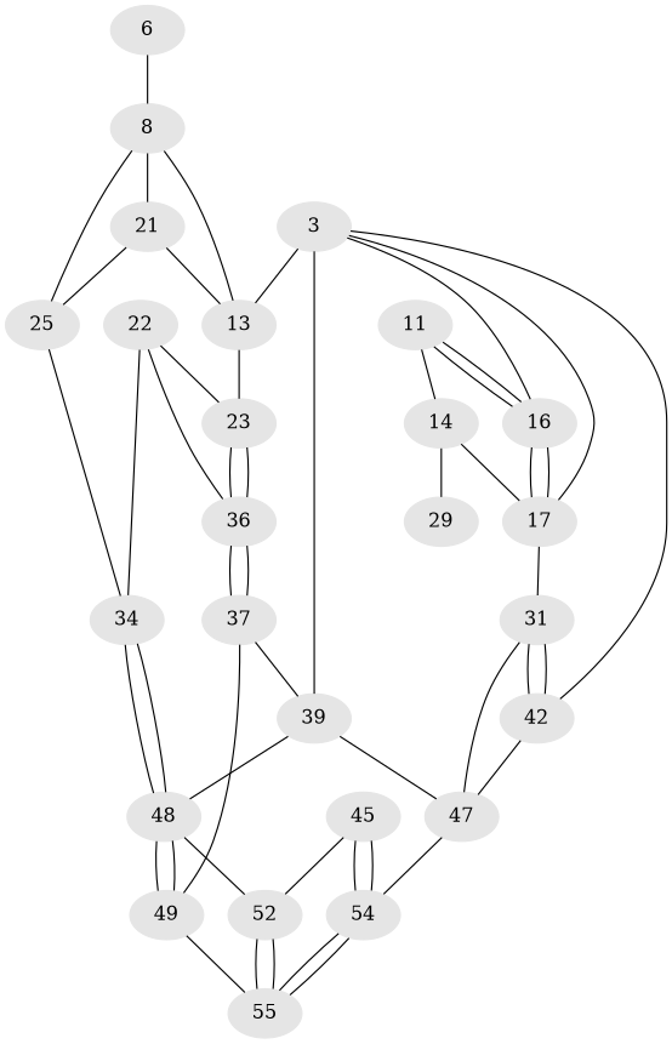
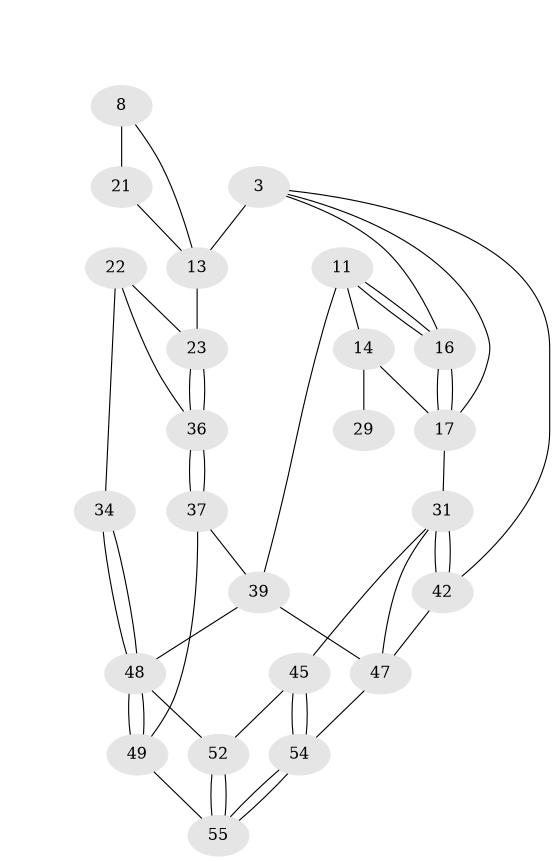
  graph {
    node [color=gray90 style=filled]
    3 [super="+19+4"]
    13 [super="+20"]
    16
    17 [super="+30"]
    39 [super="+43"]
    42
    8 [super="+9+15"]
    21
-   25 [super="+26"]
    11 [super="+12"]
    14 [super="+18"]
-   6
    23
    31 [super="+32"]
    47 [super="+53"]
    48
    n17 [label=29]
    34
    36 [super="+40"]
    45 [super="+46"]
    22 [super="+35"]
    37 [super="+51+38"]
    52
    54
    49 [super="+56+50"]
    55
    3 -- 13 [weight=2]
    3 -- 16
    3 -- 17
-   3 -- 39 [weight=3]
+   11 -- 39 [weight=3]
    3 -- 42
    13 -- 23
    16 -- 17
    16 -- 17
    17 -- 31
    39 -- 47
    39 -- 48
    42 -- 47
    8 -- 13
    8 -- 21
-   8 -- 25
    21 -- 13
-   21 -- 25
-   25 -- 34
    11 -- 16
    11 -- 16
    11 -- 14
    14 -- 17
    14 -- n17
-   6 -- 8
    23 -- 36
    23 -- 36
    31 -- 42
    31 -- 42
    31 -- 47
+   31 -- 45
    47 -- 54
    48 -- 52
    48 -- 49
    48 -- 49
    34 -- 48
    34 -- 48
    36 -- 37 [weight=2]
    36 -- 37
    45 -- 52
    45 -- 54
    45 -- 54
    22 -- 23
    22 -- 34
    22 -- 36
    37 -- 39
    37 -- 49 [weight=2]
    52 -- 55
    52 -- 55
    54 -- 55
    54 -- 55
    49 -- 55
  }
